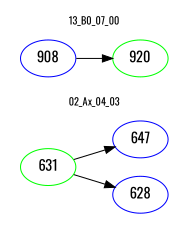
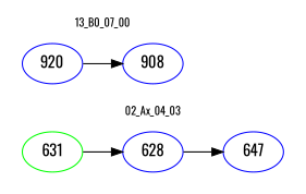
  digraph {
    fontname=Oswald
    rankdir=LR
    node [color=blue fontname=Oswald]
    edge [color=black fontname=Oswald]
    n1 [color=green label=631]
    n2 [label=628]
    n3 [label=647]
-   n4 [color=green label=920]
+   n4 [label=920]
    n5 [label=908]
    subgraph cluster_1 {
      color=white
      fontsize=10
      label="02_Ax_04_03"
      n1
      n2
      n3
    }
    subgraph cluster_2 {
      color=white
      fontsize=10
      label="13_B0_07_00"
      n4
      n5
    }
    n1 -> n2
-   n1 -> n3
-   n5 -> n4
+   n2 -> n3
+   n4 -> n5
  }
